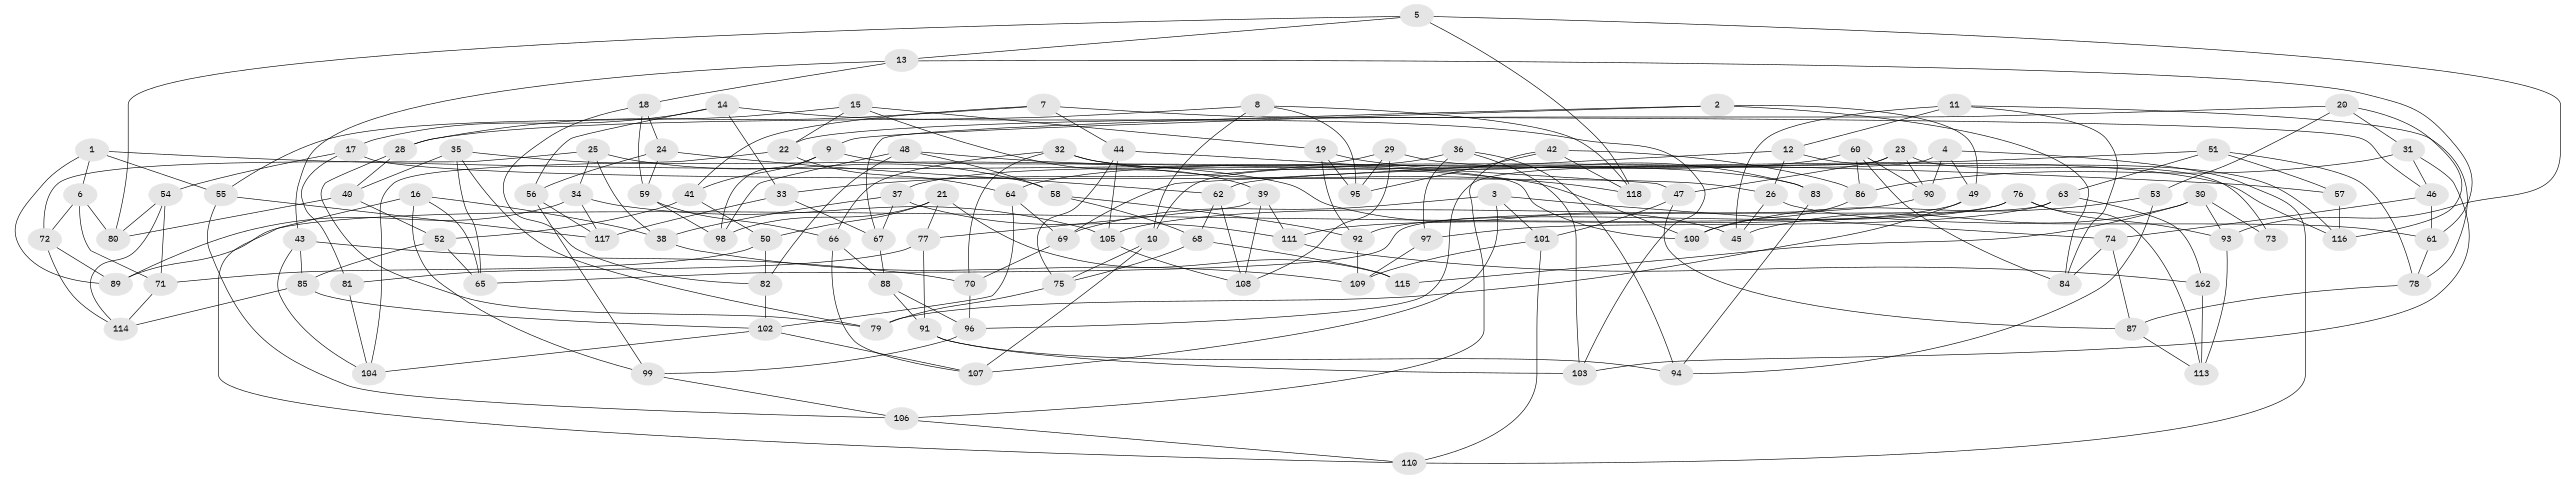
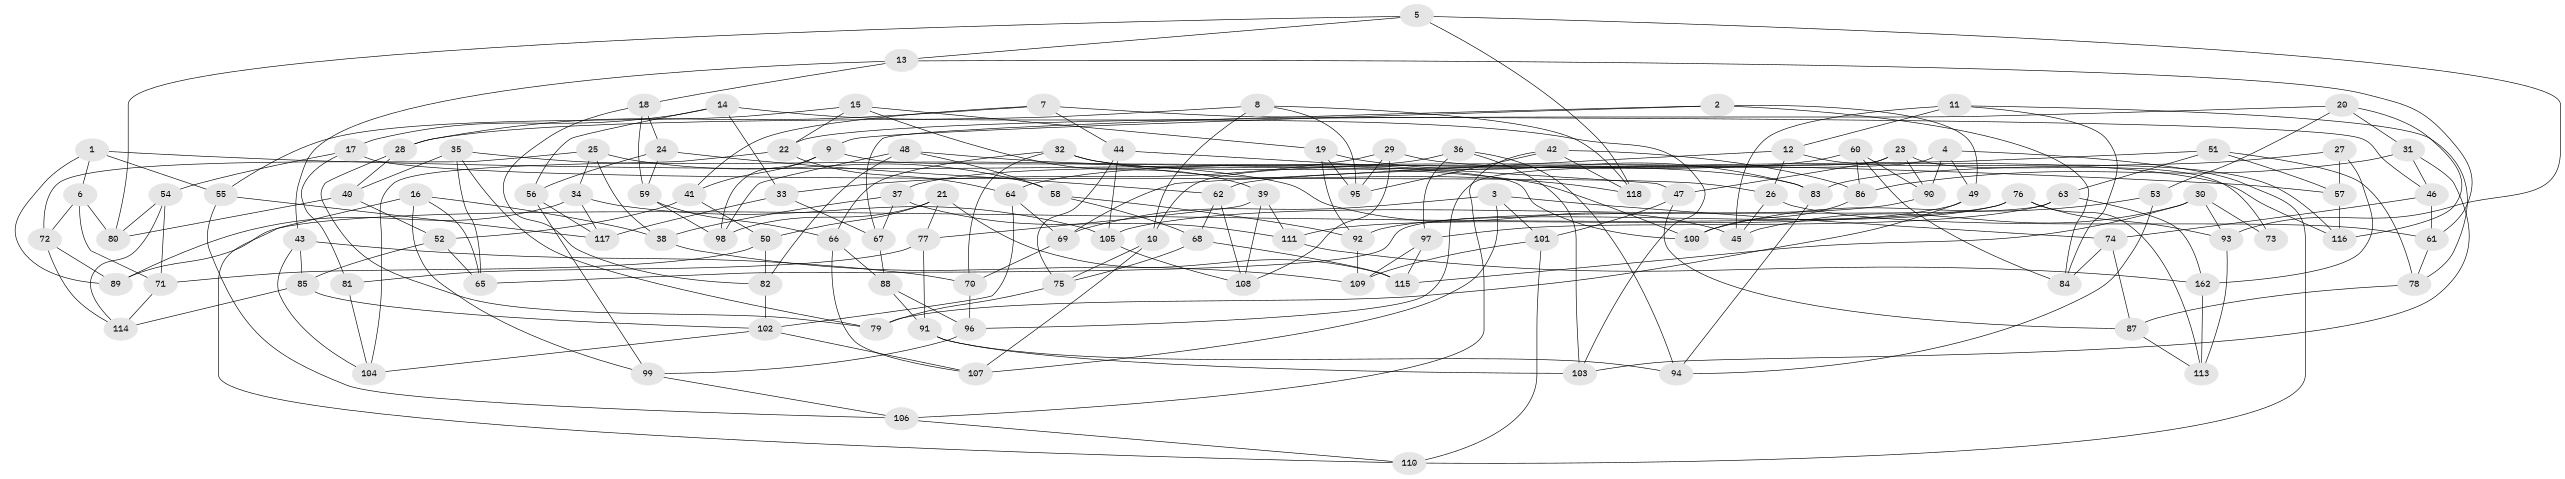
  graph {
    fontname="IBM Plex Mono"
    node [color=gray90 fontname="IBM Plex Mono" style=filled]
    edge [fontname="IBM Plex Mono"]
    1
    6
    55
    57
    89
    80
    71
    72
    117
    106
    116
    2
    9
    49
    67
    84
    41
    98
    100
    79
    111
    88
    3
    69
    74
    101
    107
    70
    87
    110
    109
    4
    10
    90
    75
    105
    5
    13
    93
    118
    18
    43
    61
    113
    114
    7
    28
    44
    46
    40
    50
    52
    47
    8
    95
    11
    12
    45
    78
    26
    24
    59
    82
    104
    85
    14
    17
    33
    56
    103
    54
    81
    99
    15
    19
    22
    39
    83
    92
    64
    77
    108
    16
    38
    65
    62
    66
    102
    94
    20
    31
    53
    86
    21
    115
    91
    23
    73
    96
    68
    25
    34
    58
+   27
    n105 [label=162]
    29
    30
    32
    35
    36
    37
    97
    42
    48
    51
    63
    60
    76
    1 -- 6
    1 -- 55
    1 -- 57
    1 -- 89
    6 -- 80
    6 -- 71
    6 -- 72
    55 -- 117
    55 -- 106
    57 -- 116
    71 -- 114
    72 -- 89
    72 -- 114
    106 -- 110
    2 -- 9
    2 -- 49
    2 -- 67
    2 -- 84
    9 -- 41
    9 -- 98
    9 -- 100
    49 -- 79
    49 -- 111
    67 -- 88
    41 -- 50
    41 -- 52
    111 -- n105
    88 -- 91
    88 -- 96
    3 -- 69
    3 -- 74
    3 -- 101
    3 -- 107
    69 -- 70
    74 -- 84
    74 -- 87
    101 -- 110
    101 -- 109
    70 -- 96
    87 -- 113
    4 -- 49
    4 -- 110
    4 -- 10
    4 -- 90
    10 -- 107
    10 -- 75
    90 -- 105
    75 -- 79
    105 -- 108
    5 -- 80
    5 -- 13
    5 -- 93
    5 -- 118
    13 -- 18
    13 -- 43
    13 -- 61
    93 -- 113
    18 -- 24
    18 -- 59
    18 -- 82
    43 -- 70
    43 -- 104
    43 -- 85
    61 -- 78
    7 -- 41
    7 -- 28
    7 -- 44
    7 -- 46
    28 -- 79
    28 -- 40
    44 -- 75
    44 -- 105
    44 -- 47
    46 -- 74
    46 -- 61
    40 -- 80
    40 -- 52
    50 -- 71
    50 -- 82
    52 -- 85
    52 -- 65
    47 -- 101
    47 -- 87
    8 -- 10
    8 -- 118
    8 -- 28
    8 -- 95
    11 -- 84
    11 -- 12
    11 -- 45
    11 -- 78
    12 -- 116
    12 -- 69
    12 -- 26
    78 -- 87
    26 -- 61
    26 -- 45
    24 -- 59
    24 -- 56
    24 -- 62
    59 -- 98
    59 -- 66
    82 -- 102
    85 -- 114
    85 -- 102
    14 -- 17
    14 -- 33
    14 -- 56
    14 -- 103
    17 -- 26
    17 -- 54
    17 -- 81
    33 -- 117
    33 -- 67
    56 -- 117
    56 -- 99
    54 -- 80
    54 -- 71
    54 -- 114
    81 -- 104
    99 -- 106
    15 -- 55
    15 -- 19
    15 -- 22
    15 -- 39
    19 -- 95
    19 -- 83
    19 -- 92
    22 -- 104
    22 -- 64
    39 -- 111
    39 -- 77
    39 -- 108
    83 -- 94
    92 -- 109
    64 -- 69
    64 -- 102
    77 -- 81
    77 -- 91
    16 -- 110
    16 -- 99
    16 -- 38
    16 -- 65
    38 -- 109
    62 -- 108
    62 -- 68
    66 -- 88
    66 -- 107
    102 -- 107
    102 -- 104
    20 -- 116
    20 -- 22
    20 -- 31
    20 -- 53
    31 -- 46
    31 -- 103
    31 -- 86
    53 -- 100
    53 -- 94
    86 -- 100
    21 -- 98
    21 -- 50
    21 -- 77
    21 -- 115
    91 -- 103
    91 -- 94
    23 -- 90
    23 -- 47
    23 -- 73
    23 -- 96
    96 -- 99
    68 -- 75
    68 -- 115
    25 -- 72
    25 -- 38
    25 -- 34
    25 -- 58
    34 -- 89
    34 -- 117
    34 -- 105
    58 -- 92
    58 -- 68
+   27 -- 57
+   27 -- 83
+   27 -- n105
    n105 -- 113
    29 -- 116
    29 -- 95
    29 -- 33
    29 -- 108
    30 -- 93
    30 -- 45
    30 -- 115
    30 -- 73
    32 -- 70
    32 -- 118
    32 -- 83
    32 -- 66
    35 -- 79
    35 -- 40
    35 -- 45
    35 -- 65
    36 -- 103
    36 -- 94
    36 -- 37
    36 -- 97
    37 -- 67
    37 -- 111
    37 -- 38
    97 -- 109
+   97 -- 115
    42 -- 106
    42 -- 118
    42 -- 95
    42 -- 86
    48 -- 98
    48 -- 100
    48 -- 82
    48 -- 58
    51 -- 57
    51 -- 78
    51 -- 62
    51 -- 63
    63 -- 65
    63 -- n105
    63 -- 97
    60 -- 84
    60 -- 90
    60 -- 64
    60 -- 86
    76 -- 89
    76 -- 93
    76 -- 113
    76 -- 92
  }
